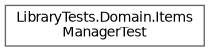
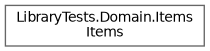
  digraph {
    rankdir=TB
-   n1 [color=grey40 fillcolor=white fontname=Helvetica fontsize=10 height=0.2 label="LibraryTests.Domain.Items\lManagerTest" shape=box style=filled width=0.4]
+   n1 [color=grey40 fillcolor=white fontname=Helvetica fontsize=10 height=0.2 label="LibraryTests.Domain.Items\lItems" shape=box style=filled width=0.4]
  }
